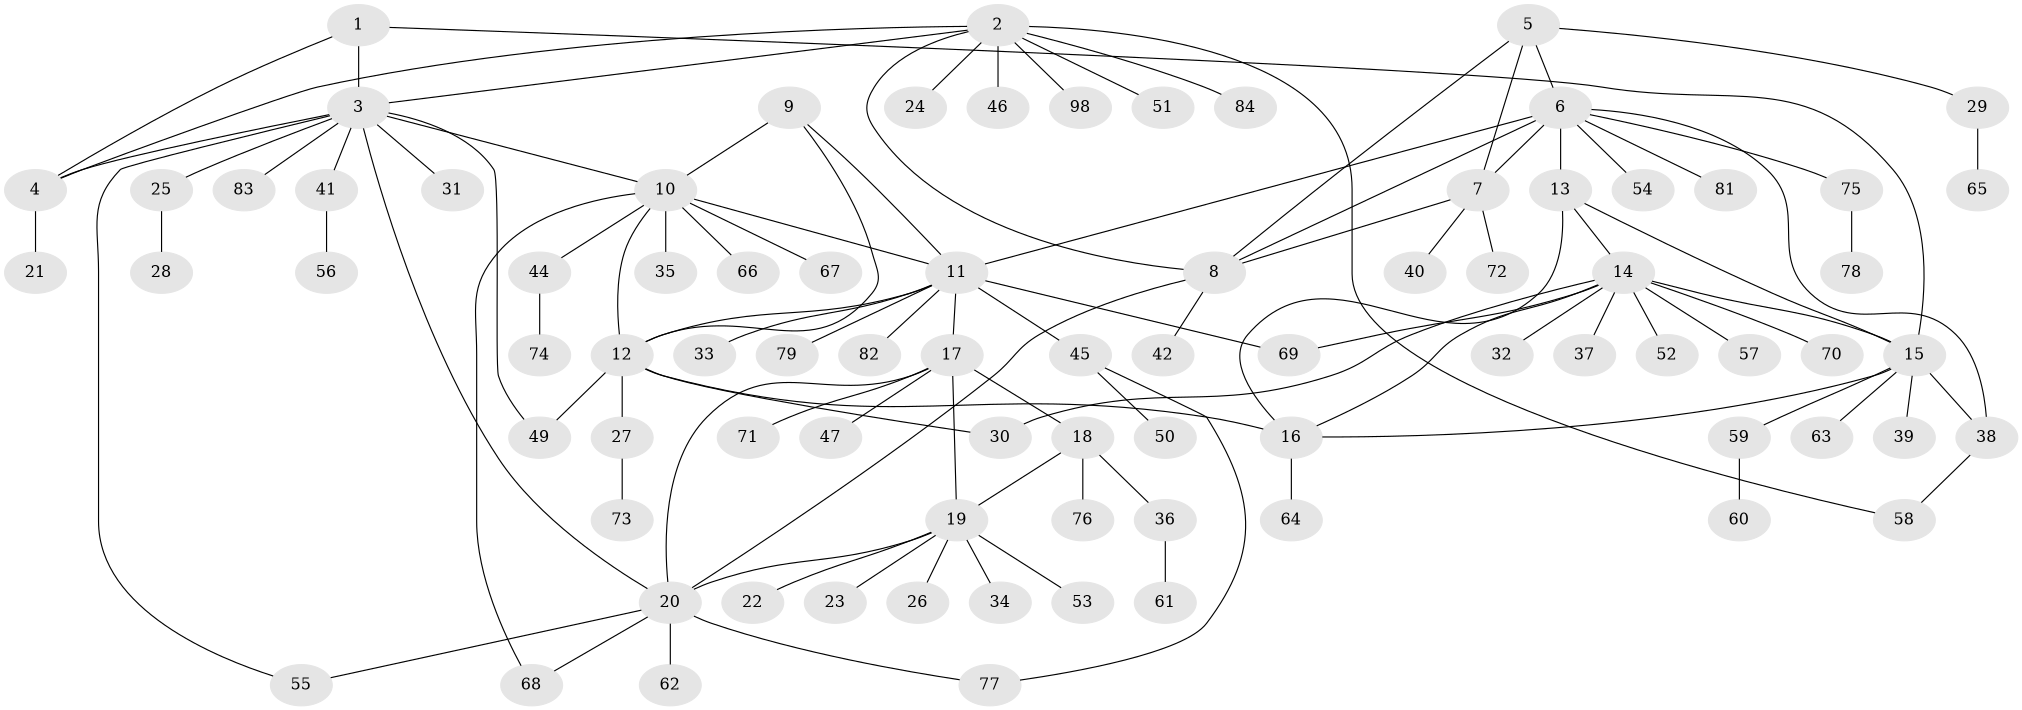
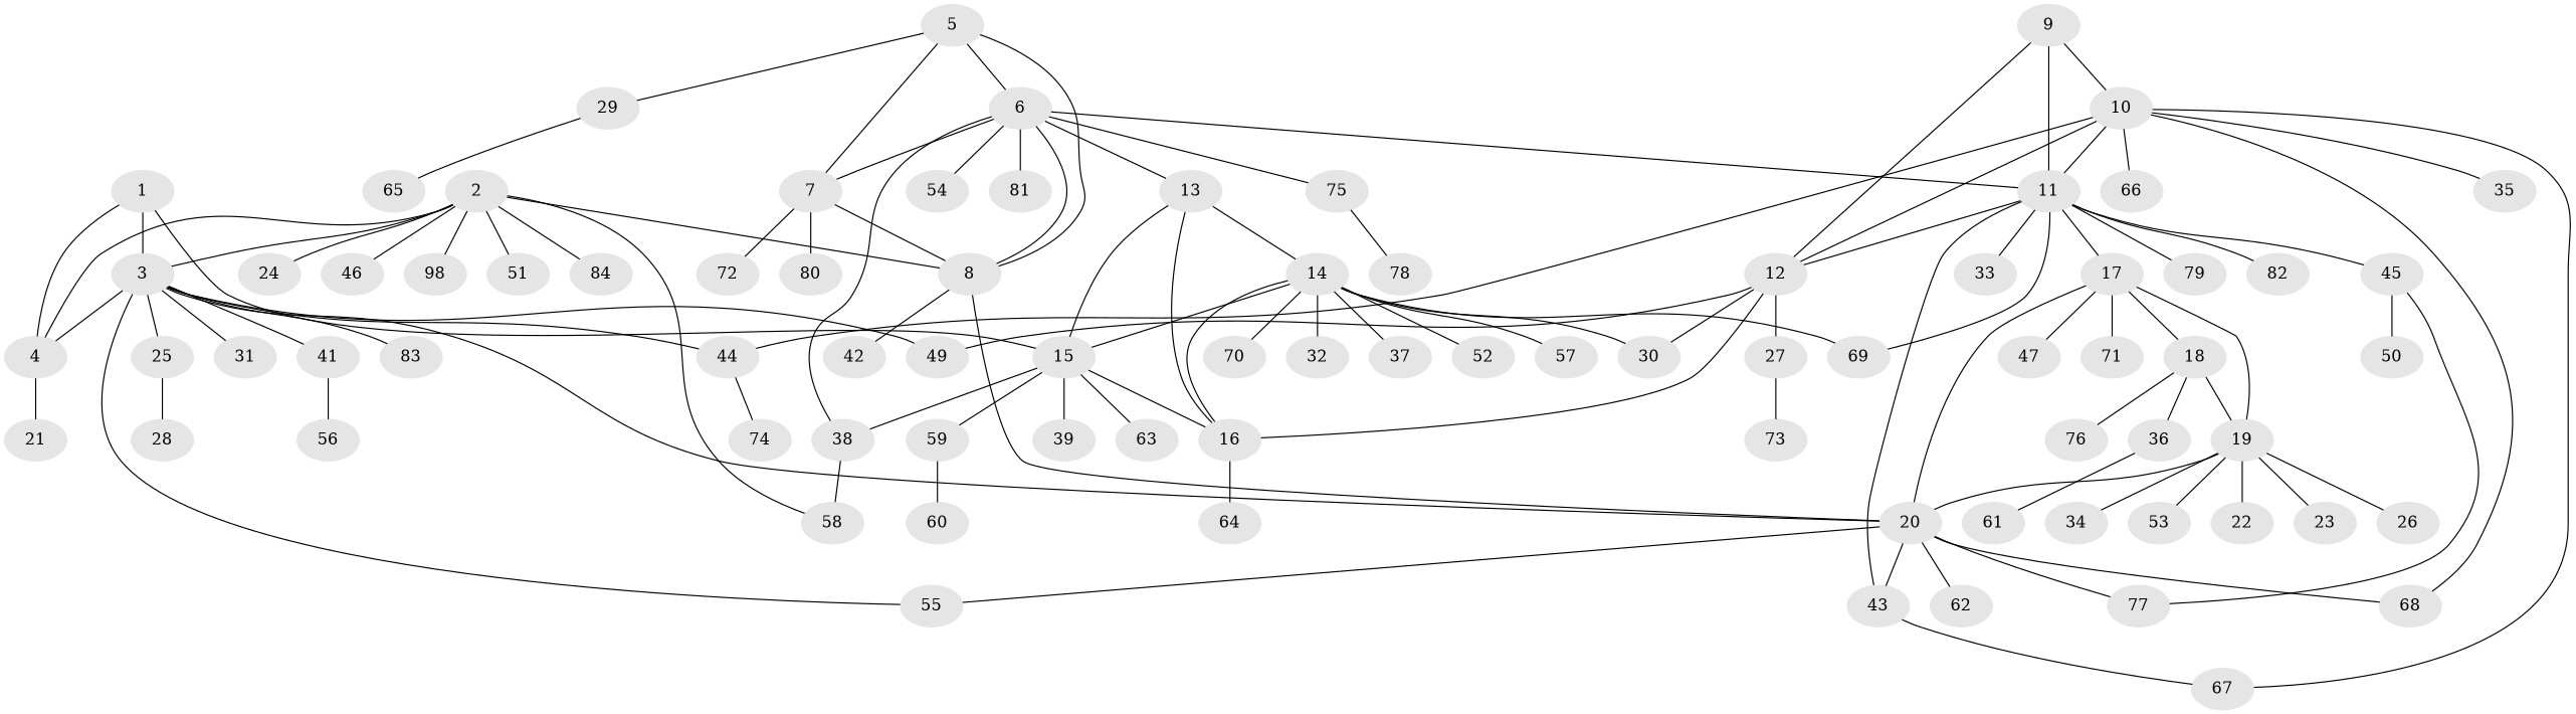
  graph {
    node [color=gray90 style=filled]
    1
    3
    4
    15
    2
    8
    24
    46
    n9 [label=98]
    51
    58
    84
    10
    20
    25
    31
    41
    49
    55
    83
    21
    38
    16
    39
    59
    63
    42
    11
    12
    35
    44
    66
    67
    68
+   43
    62
    77
    28
    56
    5
    6
    7
    29
    13
    54
    75
    81
-   40
+   40 [label=80]
    72
    65
    17
    33
    45
    69
    79
    82
    14
    78
    9
    27
    30
    74
    18
    19
    47
    71
    50
    64
    73
    32
    37
    52
    57
    70
    60
    36
    76
    22
    23
    26
    34
    53
    61
    1 -- 3
    1 -- 4
    1 -- 15
    3 -- 4
-   3 -- 10
+   3 -- 44
    3 -- 20
    3 -- 25
    3 -- 31
    3 -- 41
    3 -- 49
    3 -- 55
    3 -- 83
    4 -- 21
    15 -- 38
    15 -- 16
    15 -- 39
    15 -- 59
    15 -- 63
    2 -- 3
    2 -- 4
    2 -- 8
    2 -- 24
    2 -- 46
    2 -- n9
    2 -- 51
    2 -- 58
    2 -- 84
    8 -- 20
    8 -- 42
    10 -- 11
    10 -- 12
    10 -- 35
    10 -- 44
    10 -- 66
    10 -- 67
    10 -- 68
    20 -- 55
    20 -- 68
+   20 -- 43
    20 -- 62
    20 -- 77
    25 -- 28
    41 -- 56
    38 -- 58
    16 -- 64
    59 -- 60
    11 -- 12
+   11 -- 43
    11 -- 17
    11 -- 33
    11 -- 45
    11 -- 69
    11 -- 79
    11 -- 82
    12 -- 49
    12 -- 16
    12 -- 27
    12 -- 30
    44 -- 74
+   43 -- 67
    5 -- 8
    5 -- 6
    5 -- 7
    5 -- 29
    6 -- 8
    6 -- 38
    6 -- 11
    6 -- 7
    6 -- 13
    6 -- 54
    6 -- 75
    6 -- 81
    7 -- 8
    7 -- 40
    7 -- 72
    29 -- 65
    13 -- 15
    13 -- 16
    13 -- 14
    75 -- 78
    17 -- 20
    17 -- 18
    17 -- 19
    17 -- 47
    17 -- 71
    45 -- 77
    45 -- 50
    14 -- 15
    14 -- 16
    14 -- 69
    14 -- 30
    14 -- 32
    14 -- 37
    14 -- 52
    14 -- 57
    14 -- 70
    9 -- 10
    9 -- 11
    9 -- 12
    27 -- 73
    18 -- 19
    18 -- 36
    18 -- 76
    19 -- 20
    19 -- 22
    19 -- 23
    19 -- 26
    19 -- 34
    19 -- 53
    36 -- 61
  }
